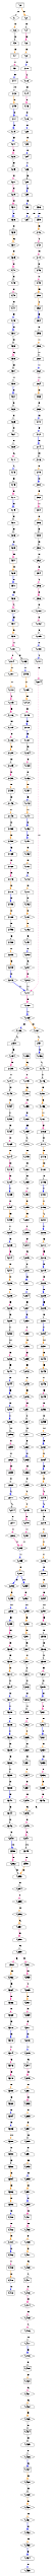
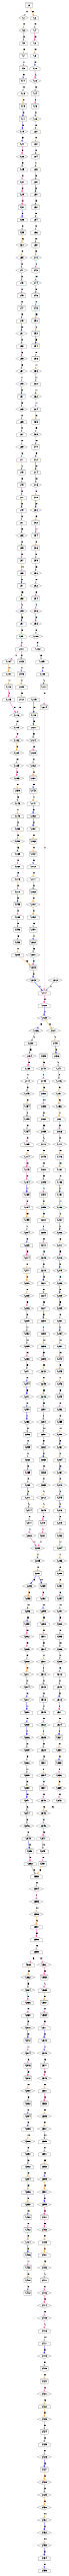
  strict digraph {
    fontname="DejaVu Serif"
    node [fontname="DejaVu Serif" shape=diamond]
    edge [color=gray40 fontname="DejaVu Serif" style=bold]
    S0 [shape=cylinder]
    S1
    S2 [shape=house]
    S3
    S4 [shape=house]
    S5 [shape=house]
    S6 [shape=house]
    S7 [shape=cylinder]
    S8 [shape=house]
    S9 [shape=cylinder]
    S10 [shape=house]
    S11 [shape=cylinder]
    S12
    S13 [shape=house]
    S14 [shape=cylinder]
    S15 [shape=cylinder]
    S16 [shape=cylinder]
    S17 [shape=cylinder]
    S18
    S19
    S20 [shape=house]
    S21 [shape=house]
    S22 [shape=cylinder]
    S23
    S24 [shape=cylinder]
    S25 [shape=house]
    S26 [shape=house]
    S27 [shape=house]
    S28 [shape=cylinder]
    S29 [shape=house]
    S30 [shape=house]
    S31 [shape=cylinder]
    S32 [shape=cylinder]
    S33 [shape=house]
    S34 [shape=house]
    S35 [shape=cylinder]
    S36 [shape=house]
    S37
    S38 [shape=cylinder]
    S39
    S40
    S41
    S42 [shape=cylinder]
    S43 [shape=house]
    S44
    S45 [shape=cylinder]
    S46 [shape=cylinder]
    S47 [shape=cylinder]
    S48 [shape=cylinder]
    S49 [shape=house]
    S50 [shape=cylinder]
    S51
    S52 [shape=cylinder]
    S53 [shape=house]
    S54 [shape=cylinder]
    S55
    S56 [shape=cylinder]
    S57
    S58
    S59
    S60 [shape=house]
    S61 [shape=cylinder]
    S62
    S63
    S64 [shape=house]
    S65 [shape=house]
    S66 [shape=cylinder]
    S67 [shape=house]
    S68
    S69
    S70 [shape=cylinder]
    S71 [shape=house]
    S72 [shape=house]
    S73 [shape=cylinder]
    S74 [shape=house]
    S75 [shape=cylinder]
    S76
    S77 [shape=house]
    S78 [shape=cylinder]
    S79 [shape=house]
    S80
    S81 [shape=house]
    S82 [shape=cylinder]
    S83
    S84 [shape=cylinder]
    S85 [shape=cylinder]
    S86 [shape=cylinder]
    S87 [shape=cylinder]
    S88 [shape=cylinder]
    S89 [shape=cylinder]
    S90
    S91 [shape=cylinder]
    S92
    S93 [shape=house]
    S94 [shape=cylinder]
    S95
    S96
    S97 [shape=house]
    S98
    S99 [shape=house]
    S100
    S101 [shape=house]
    S102 [shape=house]
    S103 [shape=cylinder]
    S104 [shape=house]
    S105 [shape=house]
    S106 [shape=cylinder]
    S107 [shape=house]
    S108 [shape=house]
    S109 [shape=house]
    S110 [shape=cylinder]
    S111 [shape=cylinder]
    S112 [shape=cylinder]
    S113 [shape=house]
    n115 [label=S614 shape=cylinder]
    S115 [shape=house]
    S116
    S117 [shape=house]
    S118 [shape=cylinder]
    S119
    S120 [shape=house]
    S121 [shape=house]
    S122
    S123
    S124
    S125
    S126
    S127
    S128 [shape=cylinder]
    S129
    S130 [shape=house]
    S131 [shape=cylinder]
    S132
    S133
    S134
    S136 [shape=cylinder]
    S137 [shape=cylinder]
    S138 [shape=cylinder]
    S139 [shape=house]
    S135 [shape=cylinder]
    S140
    S141 [shape=house]
    S142 [shape=cylinder]
    S143
    S144
    S145 [shape=house]
    S146
    S147 [shape=house]
    S148 [shape=house]
    S149
    S150 [shape=cylinder]
    S151
    S152 [shape=house]
    S153 [shape=house]
    S154 [shape=cylinder]
    S155 [shape=house]
    S156
    S157 [shape=house]
    S158
    S159 [shape=cylinder]
    S160 [shape=house]
    S161 [shape=house]
    S162 [shape=cylinder]
    S163 [shape=house]
    S164 [shape=cylinder]
    S165
    S166 [shape=house]
    S167 [shape=cylinder]
    S168 [shape=house]
    S169 [shape=house]
    S170
    S171
    S172 [shape=house]
    S173 [shape=house]
    S174
    S175 [shape=cylinder]
    S176 [shape=cylinder]
    S177 [shape=house]
    S178 [shape=house]
    S179 [shape=cylinder]
    S180 [shape=house]
    S181 [shape=house]
    S182 [shape=cylinder]
    S183 [shape=cylinder]
    S184
    S185
    S186 [shape=cylinder]
    S187
    S188 [shape=house]
    S189 [shape=cylinder]
    S190 [shape=cylinder]
    S191 [shape=cylinder]
    S192 [shape=house]
    S193 [shape=cylinder]
    S194 [shape=house]
    S195
    S196
    S197 [shape=cylinder]
    S198 [shape=cylinder]
    S199 [shape=cylinder]
    S200 [shape=house]
    S201 [shape=cylinder]
    S202 [shape=cylinder]
    S203 [shape=house]
    S204
    S205 [shape=cylinder]
    S206
    S207
    S208 [shape=cylinder]
    S209 [shape=house]
    S210 [shape=cylinder]
    S211
    S212
    S213
    S214 [shape=cylinder]
    S215
    S216
    S217 [shape=cylinder]
    S218 [shape=house]
    S219
    S220
    S221 [shape=house]
    S222
    S223
    S224 [shape=cylinder]
    S225
    S226
    S227 [shape=house]
    S228
    S229 [shape=house]
    S230 [shape=house]
    S231 [shape=house]
    S232 [shape=cylinder]
    S233 [shape=house]
    S234
    S235
    S236 [shape=house]
    S237 [shape=house]
    S238 [shape=house]
    S239
    S240 [shape=cylinder]
    S241 [shape=house]
    S242
    S243 [shape=cylinder]
    S244 [shape=cylinder]
    S245
    S246 [shape=cylinder]
    S247
    S248
    S249 [shape=cylinder]
    S250 [shape=cylinder]
    S251 [shape=house]
    S252 [shape=house]
    S253
    S254
    S255 [shape=cylinder]
    S256 [shape=cylinder]
    S257 [shape=house]
    S258
    S259 [shape=cylinder]
    S260
    S261
    S262 [shape=house]
    S263 [shape=cylinder]
    S264 [shape=house]
    S265 [shape=cylinder]
    S266 [shape=cylinder]
    S267
    S268 [shape=house]
    S269
    S270
    S271 [shape=house]
    S272
    S273 [shape=cylinder]
    S274 [shape=cylinder]
    S275 [shape=house]
    S276 [shape=house]
    S277 [shape=cylinder]
    S278 [shape=cylinder]
    S279 [shape=house]
    S280
    S281 [shape=cylinder]
    S282 [shape=cylinder]
    S283
    S284 [shape=house]
    S285
    S286
    S287 [shape=cylinder]
    S288 [shape=cylinder]
    S289 [shape=cylinder]
    S290
    S291 [shape=cylinder]
    S292 [shape=house]
    S293 [shape=cylinder]
    S294 [shape=cylinder]
    S295
    S296 [shape=house]
    S297
    S298 [shape=house]
    S299 [shape=cylinder]
    S300
    S301 [shape=cylinder]
    S302
    S303 [shape=cylinder]
    S304
    S305
    S306
    S307
    S308
    S309
    S310
    S311
    S312 [shape=house]
    S313 [shape=cylinder]
    S314
    S315 [shape=house]
    S316 [shape=cylinder]
    S317
    S318
    S319 [shape=house]
    S320 [shape=house]
    S321 [shape=house]
    S322
    S323 [shape=house]
    S324 [shape=house]
    S325
    S326
    S327 [shape=cylinder]
    S328 [shape=house]
    S329
    S330 [shape=house]
    S331 [shape=cylinder]
    S332
    S333 [shape=cylinder]
    S334
    S335 [shape=house]
    S336 [shape=house]
    S337 [shape=cylinder]
    S338 [shape=house]
    S339
    S340
    S341 [shape=house]
    S342 [shape=house]
    S343
    S344 [shape=house]
    S345
    S346
    S347 [shape=house]
    S348 [shape=house]
    S349 [shape=house]
    S350 [shape=cylinder]
    S351 [shape=cylinder]
    S352 [shape=house]
    S353 [shape=house]
    S354
    S355
    S356
    S357 [shape=house]
    S358 [shape=house]
    S359 [shape=house]
    S360 [shape=house]
    S361
    S362
    S363 [shape=cylinder]
    S364
    S365 [shape=house]
    S366 [shape=house]
    S367 [shape=cylinder]
    S368 [shape=house]
    S369 [shape=cylinder]
    S370
    S371 [shape=house]
    S372 [shape=cylinder]
    S373 [shape=house]
    S374
    S375
    S376 [shape=cylinder]
    S377 [shape=cylinder]
    S378 [shape=cylinder]
    S379
    S380
    S381 [shape=house]
    S382 [shape=cylinder]
    S383 [shape=cylinder]
    S384 [shape=cylinder]
    S385
    S386 [shape=house]
    S387
    S388
    S389 [shape=house]
    S390 [shape=house]
    S391 [shape=house]
    S392 [shape=house]
    S393 [shape=cylinder]
    S394 [shape=house]
    S395
    S396 [shape=house]
    S397
    S398 [shape=house]
    S399
    S400 [shape=cylinder]
    S401 [shape=cylinder]
    S402 [shape=cylinder]
    S403
    S404
    S405 [shape=house]
    S406 [shape=cylinder]
    S407 [shape=house]
    S408 [shape=cylinder]
    S409
    S410 [shape=cylinder]
    S411 [shape=cylinder]
    S412 [shape=cylinder]
    S413
    S414
    S415
    S416 [shape=house]
    S417 [shape=house]
    S418
    S419 [shape=cylinder]
    S420 [shape=cylinder]
    S421
    S422 [shape=house]
    S423
    S424 [shape=cylinder]
    S425 [shape=house]
    S426
    S427 [shape=cylinder]
    S428
    S429
    S430
    S431
    S432
    S433
    S434 [shape=house]
    S435 [shape=house]
    S0 -> S1 [label=Y style=dashed]
    S0 -> S2 [color=darkorange label=D]
    S1 -> S3 [color=darkorange label=L style=dashed]
    S2 -> S4 [label=A style=dashed]
    S3 -> S5 [label=A]
    S4 -> S6 [color=deeppink label=R]
    S5 -> S7 [color=darkorange label=D style=dashed]
    S6 -> S8 [color=darkorange label=K style=dashed]
    S7 -> S9 [color=deeppink label=I style=dashed]
    S8 -> S10 [color=blue label=A style=dashed]
    S9 -> S11 [color=blue label=Q style=dashed]
    S10 -> S12 [color=deeppink label=S]
    S11 -> S13 [label=M style=dashed]
    S12 -> S14 [label=Q style=dashed]
    S13 -> S15 [color=darkorange label=Y]
    S14 -> S16 [color=deeppink label=I]
    S15 -> S17 [color=blue label=L]
    S16 -> S18 [color=blue label=L style=dashed]
    S17 -> S19 [color=blue label=E]
    S18 -> S20 [color=blue label=P style=dashed]
    S19 -> S21 [color=blue label=E style=dashed]
    S20 -> S22 [color=darkorange label=A style=dashed]
    S21 -> S23 [color=deeppink label=P]
    S22 -> S24 [color=blue label=L style=dashed]
    S23 -> S25 [label=R]
    S24 -> S26 [color=blue label=I style=dashed]
    S25 -> S27 [color=deeppink label=A style=dashed]
    S26 -> S28 [label=K]
    S27 -> S29 [color=deeppink label=L]
    S28 -> S30 [color=blue label=T]
    S29 -> S31 [color=deeppink label=A]
    S30 -> S32 [color=blue label=R style=dashed]
    S31 -> S33 [color=blue label=P]
    S32 -> S34 [color=blue label=A style=dashed]
    S33 -> S35 [label=T style=dashed]
-   S36 -> S34 [label=A style=dashed]
+   S34 -> S36 [label=A style=dashed]
    S35 -> S37 [color=darkorange label=G]
    S36 -> S38 [color=blue label=N style=dashed]
    S37 -> S39 [color=darkorange label=T style=dashed]
    S38 -> S40 [color=darkorange label=R]
    S39 -> S41 [color=deeppink label=L]
    S40 -> S42 [color=deeppink label=S style=dashed]
    S41 -> S43 [label=L]
    S42 -> S44 [color=deeppink label=K style=dashed]
    S43 -> S45 [color=deeppink label=L style=dashed]
    S44 -> S46 [label=L]
    S45 -> S47 [label=A style=dashed]
    S46 -> S48 [color=deeppink label=Y style=dashed]
    S47 -> S49 [color=blue label=R style=dashed]
    S48 -> S50 [color=darkorange label=H]
    S49 -> S51 [color=blue label=R]
    S50 -> S52 [color=darkorange label=S]
    S51 -> S53 [label=A]
    S52 -> S54 [color=blue label=E]
    S53 -> S55 [color=deeppink label=G]
    S54 -> S56 [label=D style=dashed]
    S55 -> S57 [label=Q]
    S56 -> S58 [color=darkorange label=V style=dashed]
    S57 -> S59 [label=V style=dashed]
    S58 -> S60 [label=V]
    S59 -> S61 [color=blue label=L]
    S60 -> S62 [color=blue label=V style=dashed]
    S61 -> S63 [label=P]
    S62 -> S64 [color=deeppink label=V style=dashed]
    S63 -> S65 [label=L style=dashed]
    S64 -> S66 [color=darkorange label=A]
    S65 -> S67 [label=L]
    S66 -> S68 [label=F style=dashed]
    S67 -> S69 [label=L style=dashed]
    S68 -> S70 [color=blue label=N style=dashed]
    S69 -> S71 [color=deeppink label=C style=dashed]
    S70 -> S72 [color=blue label=Q style=dashed]
    S71 -> S73 [color=blue label=S style=dashed]
    S72 -> S74 [color=blue label=R]
    S73 -> S75 [label=R style=dashed]
    S74 -> S76 [label=N]
    S75 -> S77 [color=deeppink label=T]
    S76 -> S78 [color=darkorange label=L style=dashed]
    S77 -> S79 [color=blue label=A]
    S78 -> S80 [color=blue label=A]
    S79 -> S81 [label=T]
    S80 -> S82 [color=darkorange label=E style=dashed]
    S81 -> S83 [label=R]
    S82 -> S84 [color=deeppink label=V]
    S83 -> S85 [color=blue label=T style=dashed]
    S84 -> S86 [color=darkorange label=L style=dashed]
    S85 -> S87 [color=deeppink label=K]
    S86 -> S88 [label=P]
    S87 -> S89 [color=darkorange label=M]
    S88 -> S90 [label=R]
    S89 -> S91 [color=blue label=Y]
    S90 -> S92 [label=A style=dashed]
    S91 -> S93 [color=blue label=H style=dashed]
    S92 -> S94 [color=deeppink label=D style=dashed]
    S93 -> S95 [color=deeppink label=S]
    S94 -> S96 [color=deeppink label=S style=dashed]
    S95 -> S97 [color=blue label=E]
    S96 -> S98 [color=deeppink label=T]
    S97 -> S99 [color=darkorange label=D]
    S98 -> S100 [label=L style=dashed]
    S99 -> S101 [color=deeppink label=V]
    S100 -> S102 [color=deeppink label=L style=dashed]
    S101 -> S103 [label=L]
    S101 -> S104 [color=deeppink label=I style=dashed]
    S102 -> S105 [label=G style=dashed]
    S103 -> S106 [color=blue label=V style=dashed]
    S104 -> S107 [color=darkorange label=V]
    S105 -> S108 [color=blue label=Y style=dashed]
    S106 -> S109 [color=darkorange label=V]
    S107 -> S110 [color=darkorange label=V style=dashed]
    S108 -> S111 [color=blue label=S style=dashed]
    S109 -> S112 [color=darkorange label=Q]
    S110 -> S113 [color=deeppink label=S]
    S111 -> n115 [color=deeppink label=L style=dashed]
-   S112 -> S115 [color=deeppink label=F style=dashed]
+   S112 -> S116 [color=deeppink label=F style=dashed]
    S113 -> S116 [color=deeppink label=F]
    n115 -> S117 [color=deeppink label=V style=dashed]
    S115 -> S118 [color=blue label=R]
    S116 -> S119 [label=N style=dashed]
    S117 -> S120 [color=deeppink label=T]
    S118 -> S121 [color=blue label=R]
    S119 -> S122 [color=deeppink label=Q style=dashed]
    S120 -> S123 [color=blue label=V]
    S121 -> S124 [label=R]
    S122 -> S125 [color=darkorange label=T]
    S123 -> S126 [color=blue label=R style=dashed]
    S123 -> S127 [color=darkorange label=K]
    S124 -> S128 [color=deeppink label=Q style=dashed]
    S125 -> S129 [label=N style=dashed]
    S126 -> S130 [label=S]
    S127 -> S131 [color=darkorange label=S style=dashed]
    S128 -> S132 [label=L style=dashed]
    S129 -> S133 [color=deeppink label=L]
    S130 -> S134 [label=E]
    S131 -> S136 [color=blue label=T]
    S132 -> S137 [color=darkorange label=A]
    S133 -> S138 [color=darkorange label=A style=dashed]
    S134 -> S139 [color=deeppink label=T]
    S136 -> S141 [label=S style=dashed]
    S137 -> S142 [color=blue label=E style=dashed]
    S138 -> S143 [label=D]
    S139 -> S144 [label=V style=dashed]
    S135 -> S140 [color=darkorange label=G]
    S140 -> S145 [color=deeppink label=I style=dashed]
    S141 -> S146 [label=I]
    S142 -> S147 [color=darkorange label=V]
    S143 -> S148 [color=darkorange label=I style=dashed]
    S144 -> S149 [label=A]
    S145 -> S150 [color=darkorange label=G]
    S146 -> S151 [color=darkorange label=R style=dashed]
    S147 -> S152 [color=blue label=L]
    S148 -> S153 [label=L]
    S149 -> S154 [color=darkorange label=R style=dashed]
    S150 -> S155 [color=deeppink label=M style=dashed]
    S151 -> S156 [color=darkorange label=G]
    S152 -> S157 [color=blue label=L]
    S153 -> S158 [color=darkorange label=T]
    S154 -> S159 [label=I]
    S155 -> S160 [color=blue label=T style=dashed]
    S156 -> S161 [color=darkorange label=V]
    S157 -> S162 [color=darkorange label=T style=dashed]
    S158 -> S163 [color=blue label=E style=dashed]
    S159 -> S164 [label=D style=dashed]
    S160 -> S165 [color=blue label=H style=dashed]
    S161 -> S166 [color=deeppink label=D]
    S162 -> S167 [color=darkorange label=A style=dashed]
    S163 -> S168 [color=deeppink label=A style=dashed]
    S164 -> S169 [color=deeppink label=T style=dashed]
    S165 -> S170 [label=S]
    S166 -> S171 [label=T]
    S167 -> S172 [color=blue label=D style=dashed]
-   S168 -> S173 [color=deeppink label=D]
+   S168 -> S173 [color=deeppink label=D style=dashed]
    S169 -> S174 [color=darkorange label=K style=dashed]
    S170 -> S175 [color=darkorange label=K style=dashed]
    S171 -> S176 [color=darkorange label=K]
    S172 -> S177 [color=darkorange label=A style=dashed]
    S173 -> S178 [color=darkorange label=T]
    S174 -> S179 [color=deeppink label=N]
    S175 -> S180 [label=N style=dashed]
    S176 -> S181 [color=darkorange label=N]
    S177 -> S182 [label=T]
    S178 -> S183 [color=blue label=T]
    S179 -> S184 [color=deeppink label=E]
    S180 -> S185 [label=E]
    S181 -> S186 [label=Q style=dashed]
    S182 -> S187 [color=darkorange label=L]
    S183 -> S188 [color=darkorange label=L]
    S184 -> S189 [color=blue label=V]
    S185 -> S190 [color=deeppink label=V style=dashed]
    S186 -> S191 [color=blue label=I]
    S187 -> S192 [color=darkorange label=L]
    S188 -> S193 [label=L]
    S189 -> S194 [color=deeppink label=L style=dashed]
    S190 -> S195 [color=darkorange label=L]
    S191 -> S196 [color=darkorange label=V]
    S192 -> S197 [label=G style=dashed]
    S193 -> S198 [label=G style=dashed]
    S194 -> S199 [color=darkorange label=H]
    S195 -> S200 [color=darkorange label=N]
    S196 -> S201 [color=darkorange label=S]
    S197 -> S202 [color=blue label=Y style=dashed]
    S198 -> S203 [color=darkorange label=Y style=dashed]
    S199 -> S204 [label=I style=dashed]
    S200 -> S205 [color=deeppink label=I style=dashed]
    S201 -> S206 [color=blue label=I]
    S202 -> S207 [label=G]
    S203 -> S208 [color=darkorange label=G]
    S204 -> S209 [color=blue label=D style=dashed]
    S205 -> S210 [color=deeppink label=D style=dashed]
    S206 -> S211 [color=darkorange label=E style=dashed]
-   S207 -> S212 [color=deeppink label=L]
+   S207 -> S208 [color=deeppink label=L]
    S208 -> S213 [color=blue label=L]
    S209 -> S214 [color=deeppink label=G]
    S210 -> S215 [color=deeppink label=G style=dashed]
    S211 -> S216 [color=deeppink label=E]
    S212 -> S117 [label=V]
    S213 -> S117 [color=blue label=V]
    S214 -> S217 [color=darkorange label=P style=dashed]
    S215 -> S218 [label=P]
    S216 -> S219 [color=blue label=P]
    S217 -> S220 [color=darkorange label=L]
    S218 -> S221 [color=blue label=Q]
    S219 -> S222 [color=deeppink label=D style=dashed]
    S220 -> S223 [color=darkorange label=L style=dashed]
    S221 -> S224 [color=blue label=L style=dashed]
    S222 -> S225 [color=blue label=L]
    S223 -> S226 [color=deeppink label=E style=dashed]
    S224 -> S227 [label=E style=dashed]
    S225 -> S228 [color=blue label=E]
    S226 -> S229 [label=P]
    S227 -> S230 [color=blue label=P]
    S228 -> S231 [label=P style=dashed]
    S229 -> S232 [label=V]
    S230 -> S233 [color=deeppink label=I style=dashed]
    S231 -> S234 [color=blue label=I]
    S232 -> S235 [label=W]
    S233 -> S236 [color=darkorange label=W]
    S234 -> S237 [color=darkorange label=W]
    S235 -> S238 [color=deeppink label=K style=dashed]
    S236 -> S239 [color=deeppink label=R]
    S237 -> S240 [color=darkorange label=K]
    S238 -> S241 [label=E]
    S239 -> S242 [color=darkorange label=E style=dashed]
    S240 -> S243 [color=darkorange label=E]
    S241 -> S244 [color=blue label=L style=dashed]
    S242 -> S245 [color=darkorange label=L style=dashed]
    S243 -> S246 [color=darkorange label=I style=dashed]
    S244 -> S247 [color=blue label=E]
    S245 -> S248 [color=darkorange label=E]
    S246 -> S249 [color=deeppink label=E style=dashed]
    S247 -> S250 [color=blue label=E style=dashed]
    S248 -> S251 [color=deeppink label=E]
    S249 -> S252 [color=deeppink label=E style=dashed]
    S250 -> S253 [color=blue label=I]
    S251 -> S254 [label=I]
    S252 -> S255 [label=T style=dashed]
    S253 -> S256 [label=W]
    S254 -> S257 [label=W]
    S255 -> S258 [color=darkorange label=W style=dashed]
    S256 -> S259 [color=deeppink label=L style=dashed]
    S257 -> S260 [label=P]
    S258 -> S261 [color=blue label=P]
    S259 -> S262 [label=Y style=dashed]
    S260 -> S263 [color=blue label=Y]
    S261 -> S264 [color=darkorange label=Y]
    S262 -> S265 [color=deeppink label=K]
    S263 -> S266 [color=deeppink label=K style=dashed]
    S264 -> S267 [color=blue label=R]
    S265 -> S268 [label=L style=dashed]
    S266 -> S269 [label=L style=dashed]
    S267 -> S270 [color=darkorange label=L]
    S268 -> S271 [color=blue label=S]
    S269 -> S272 [color=darkorange label=S style=dashed]
    S270 -> S273 [color=deeppink label=S]
    S271 -> S274 [label=S]
    S272 -> S275 [color=darkorange label=S style=dashed]
    S273 -> S276 [color=blue label=S]
    S274 -> S277 [label=P style=dashed]
    S275 -> S278 [color=deeppink label=P]
    S276 -> S279 [label=P]
    S277 -> S280 [color=deeppink label=V style=dashed]
    S278 -> S281 [color=deeppink label=V style=dashed]
    S279 -> S282 [color=darkorange label=V style=dashed]
    S280 -> S283 [color=deeppink label=V]
    S281 -> S283 [color=deeppink label=V style=dashed]
    S282 -> S284 [color=darkorange label=V]
    S283 -> S285 [color=blue label=V style=dashed]
    S284 -> S286 [color=darkorange label=I style=dashed]
    S285 -> S287 [color=darkorange label=L style=dashed]
    S286 -> S288 [color=blue label=L style=dashed]
    S287 -> S289 [color=blue label=M]
    S287 -> S290 [color=blue label=L]
    S288 -> S291 [color=darkorange label=L style=dashed]
    S289 -> S292 [color=deeppink label=P style=dashed]
    S290 -> S293 [color=darkorange label=P]
    S291 -> S294 [color=deeppink label=P style=dashed]
    S292 -> S295 [color=blue label=W style=dashed]
    S293 -> S296 [color=blue label=W style=dashed]
    S294 -> S297 [label=W style=dashed]
    S295 -> S298 [color=darkorange label=E]
    S296 -> S299 [color=blue label=E style=dashed]
    S297 -> S300 [color=deeppink label=E]
    S298 -> S301 [color=darkorange label=A]
    S299 -> S302 [color=deeppink label=K]
    S300 -> S303 [label=E style=dashed]
    S301 -> S304 [label=R]
    S302 -> S305 [color=deeppink label=R style=dashed]
    S303 -> S306 [label=K]
    S304 -> S307 [color=darkorange label=Y style=dashed]
    S305 -> S308 [label=F style=dashed]
    S306 -> S309 [label=Y]
    S307 -> S310 [label=I]
    S308 -> S311 [color=darkorange label=A]
    S309 -> S312 [color=deeppink label=F style=dashed]
    S310 -> S313 [label=Y]
    S311 -> S314 [label=Y]
    S312 -> S315 [label=Y]
    S313 -> S316 [color=blue label=A style=dashed]
    S314 -> S317 [color=blue label=A style=dashed]
    S315 -> S318 [color=blue label=A]
    S316 -> S319 [label=V]
    S317 -> S320 [color=blue label=V]
    S318 -> S321 [color=deeppink label=I]
    S319 -> S322 [color=deeppink label=A style=dashed]
    S320 -> S323 [color=blue label=A style=dashed]
    S321 -> S324 [color=darkorange label=A style=dashed]
    S322 -> S325 [color=darkorange label=I]
    S323 -> S326 [color=blue label=I]
    S324 -> S327 [color=blue label=I]
    S325 -> S328 [label=A]
    S326 -> S329 [label=A]
    S327 -> S330 [color=darkorange label=A style=dashed]
    S328 -> S331 [label=Q style=dashed]
    S329 -> S332 [label=Q style=dashed]
    S330 -> S333 [color=blue label=Q style=dashed]
    S331 -> S334 [color=darkorange label=I style=dashed]
    S332 -> S335 [label=V]
    S333 -> S336 [color=deeppink label=I style=dashed]
    S334 -> S337 [color=deeppink label=T style=dashed]
    S335 -> S338 [label=T]
    S336 -> S339 [color=darkorange label=T]
    S337 -> S340 [color=deeppink label=K style=dashed]
    S338 -> S341 [color=blue label=K]
    S339 -> S342 [color=deeppink label=K style=dashed]
    S340 -> S343 [color=darkorange label=G style=dashed]
    S341 -> S344 [label=G]
    S342 -> S343 [label=G style=dashed]
    S343 -> S345 [color=deeppink label=L style=dashed]
    S344 -> S346 [label=L]
    S345 -> S347 [color=deeppink label=G]
    S346 -> S348 [label=G style=dashed]
    S347 -> S349 [label=M]
    S348 -> S350 [color=blue label=M]
    S349 -> S351 [color=deeppink label=E style=dashed]
    S350 -> S352 [color=deeppink label=E]
    S351 -> S353 [color=darkorange label=D]
    S352 -> S353 [label=D]
    S353 -> S354 [label=A style=dashed]
    S354 -> S355 [color=deeppink label=I style=dashed]
    S355 -> S356 [color=darkorange label=M style=dashed]
    S356 -> S357 [color=darkorange label=C]
    S357 -> S358 [color=deeppink label=R]
    S358 -> S359 [label=G style=dashed]
    S359 -> S360 [color=deeppink label=G style=dashed]
    S359 -> S361 [color=deeppink label=N style=dashed]
    S360 -> S362 [color=darkorange label=K]
    S361 -> S363 [color=deeppink label=K]
    S362 -> S364 [label=E]
    S363 -> S365 [color=deeppink label=S style=dashed]
    S364 -> S366 [color=deeppink label=L]
    S365 -> S367 [color=darkorange label=L]
    S366 -> S368 [color=deeppink label=A style=dashed]
    S367 -> S369 [color=deeppink label=A style=dashed]
    S368 -> S370 [label=F]
    S369 -> S371 [color=deeppink label=F style=dashed]
    S370 -> S372 [color=blue label=R]
    S371 -> S373 [color=blue label=A]
    S372 -> S374 [color=deeppink label=V style=dashed]
    S373 -> S375 [color=blue label=V style=dashed]
    S374 -> S376 [color=deeppink label=G style=dashed]
    S375 -> S377 [label=G style=dashed]
    S376 -> S378 [color=deeppink label=Q]
    S377 -> S379 [color=deeppink label=K]
    S378 -> S380 [color=darkorange label=K style=dashed]
    S379 -> S381 [color=darkorange label=R style=dashed]
    S380 -> S382 [label=Q style=dashed]
    S381 -> S383 [color=deeppink label=Q]
    S382 -> S384 [color=blue label=F style=dashed]
    S383 -> S385 [color=darkorange label=F style=dashed]
    S384 -> S386 [color=blue label=P style=dashed]
    S385 -> S387 [color=darkorange label=P style=dashed]
    S386 -> S388 [color=darkorange label=M style=dashed]
    S387 -> S389 [label=M]
    S388 -> S390 [label=L style=dashed]
    S389 -> S391 [label=L style=dashed]
    S390 -> S392 [label=R]
    S391 -> S393 [color=darkorange label=H style=dashed]
    S392 -> S394 [color=darkorange label=Q]
    S393 -> S395 [color=blue label=K style=dashed]
    S394 -> S396 [color=darkorange label=R]
    S395 -> S397 [color=darkorange label=Q]
    S396 -> S398 [color=darkorange label=L]
    S397 -> S399 [color=blue label=L]
    S398 -> S400 [color=blue label=K style=dashed]
    S399 -> S401 [color=deeppink label=K]
    S400 -> S402 [color=deeppink label=D style=dashed]
    S401 -> S403 [color=deeppink label=H]
    S402 -> S404 [color=darkorange label=P]
    S403 -> S405 [color=darkorange label=P style=dashed]
    S404 -> S406 [color=blue label=L]
    S405 -> S407 [color=darkorange label=L]
    S406 -> S408 [color=deeppink label=V style=dashed]
    S407 -> S409 [color=darkorange label=G style=dashed]
    S408 -> S410 [color=darkorange label=A]
    S409 -> S411 [label=S style=dashed]
    S410 -> S412 [color=blue label=L style=dashed]
    S411 -> S413 [color=deeppink label=L style=dashed]
    S413 -> S414 [color=deeppink label=Q]
    S414 -> S415 [color=deeppink label=Q style=dashed]
    S415 -> S416 [color=deeppink label=S style=dashed]
    S416 -> S417 [label=W style=dashed]
    S417 -> S418 [color=blue label=R]
    S418 -> S419 [label=P style=dashed]
    S419 -> S420 [color=darkorange label=D style=dashed]
    S420 -> S421 [color=deeppink label=C style=dashed]
    S421 -> S422 [color=darkorange label=G style=dashed]
    S422 -> S423 [color=darkorange label=F]
    S423 -> S424 [label=T]
    S424 -> S425 [label=Q]
    S425 -> S426 [label=P style=dashed]
    S426 -> S427 [color=blue label=G]
    S427 -> S428 [color=darkorange label=N]
    S428 -> S429 [label=K]
    S429 -> S430 [color=darkorange label=D]
    S430 -> S431 [color=darkorange label=M style=dashed]
    S431 -> S432 [color=blue label=A]
    S432 -> S433 [color=darkorange label=M style=dashed]
    S433 -> S434 [color=blue label=P]
    S434 -> S435 [color=blue label=L style=dashed]
  }
